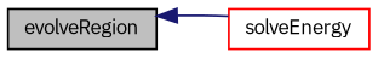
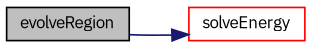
  digraph {
    rankdir=LR
    fontname="IBM Plex Sans"
    node [fontname="IBM Plex Sans" fontsize=10 shape=record]
    n1 [color=black fillcolor=grey75 fontcolor=black height=0.2 label=evolveRegion style=filled width=0.4]
    n2 [color=red height=0.2 label=solveEnergy width=0.4]
-   n2 -> n1 [color=midnightblue fontname="IBM Plex Sans" fontsize=10 labelfontname=Helvetica labelfontsize=10 style=solid]
+   n1 -> n2 [color=midnightblue fontname="IBM Plex Sans" fontsize=10 labelfontname=Helvetica labelfontsize=10 style=solid]
  }
